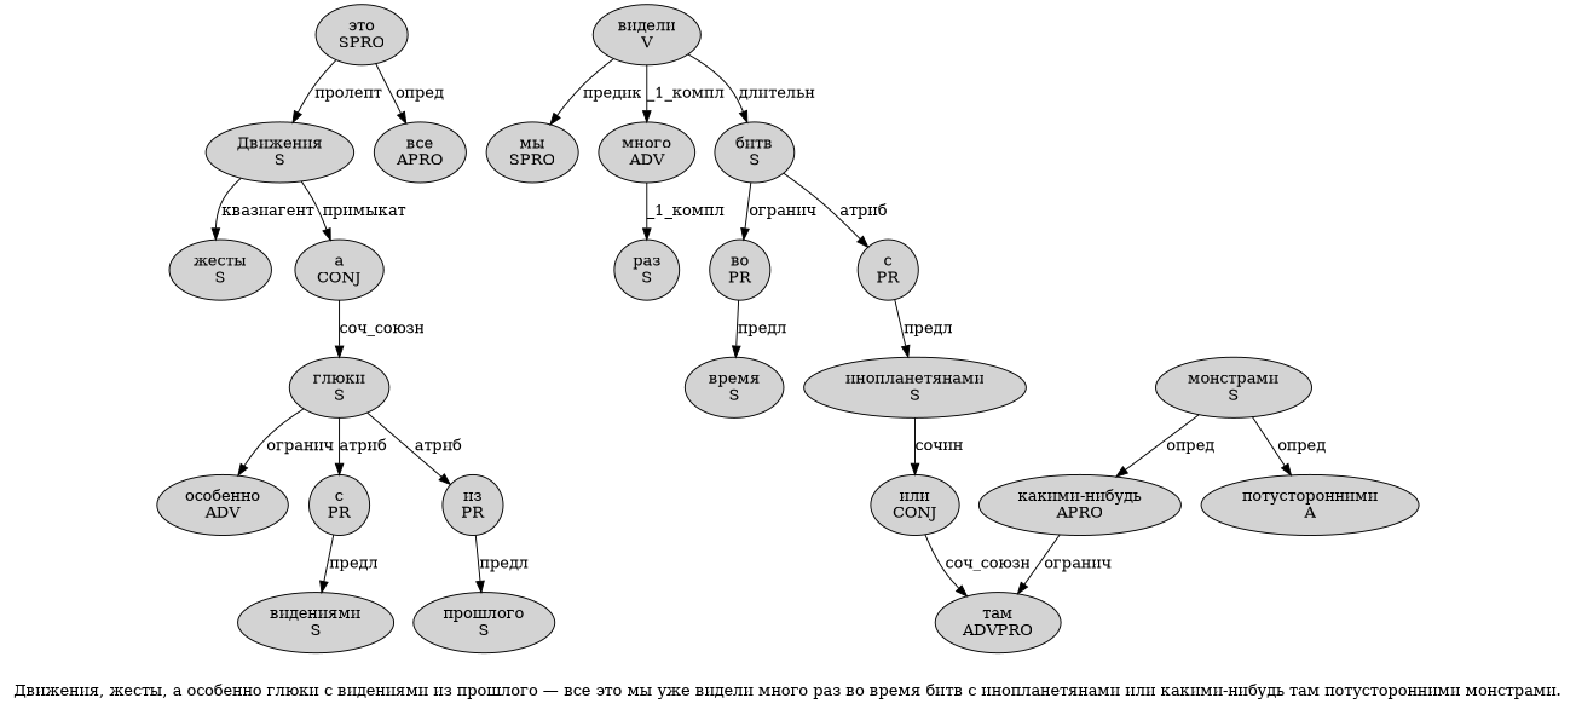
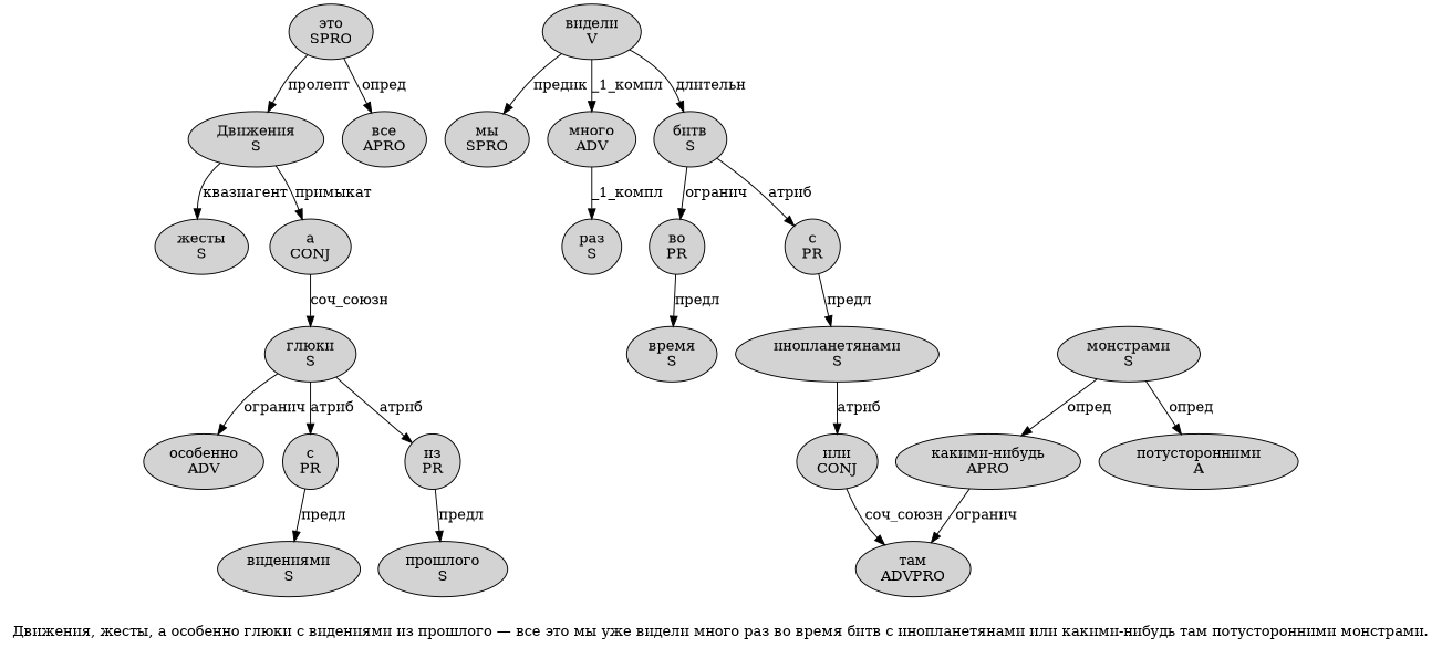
  digraph {
    label="Движения, жесты, а особенно глюки с видениями из прошлого — все это мы уже видели много раз во время битв с инопланетянами или какими-нибудь там потусторонними монстрами."
    node [fillcolor=lightgray penwidth=1 shape=ellipse style=filled]
    n1 [label="Движения\nS"]
    n2 [label="жесты\nS"]
    n3 [label="а\nCONJ"]
    n4 [label="глюки\nS"]
    n5 [label="особенно\nADV"]
    n6 [label="с\nPR"]
    n7 [label="из\nPR"]
    n8 [label="видениями\nS"]
    n9 [label="прошлого\nS"]
    n10 [label="все\nAPRO"]
    n11 [label="это\nSPRO"]
    n12 [label="мы\nSPRO"]
    n13 [label="видели\nV"]
    n14 [label="много\nADV"]
    n15 [label="битв\nS"]
    n16 [label="раз\nS"]
    n17 [label="во\nPR"]
    n18 [label="с\nPR"]
    n19 [label="время\nS"]
    n20 [label="инопланетянами\nS"]
    n21 [label="или\nCONJ"]
    n22 [label="там\nADVPRO"]
    n23 [label="монстрами\nS"]
    n24 [label="какими-нибудь\nAPRO"]
    n25 [label="потусторонними\nA"]
    n1 -> n2 [label="квазиагент"]
    n1 -> n3 [label="примыкат"]
    n3 -> n4 [label="соч_союзн"]
    n4 -> n5 [label="огранич"]
    n4 -> n6 [label="атриб"]
    n4 -> n7 [label="атриб"]
    n6 -> n8 [label="предл"]
    n7 -> n9 [label="предл"]
    n11 -> n1 [label="пролепт"]
    n11 -> n10 [label="опред"]
    n13 -> n12 [label="предик"]
    n13 -> n14 [label="_1_компл"]
    n13 -> n15 [label="длительн"]
    n14 -> n16 [label="_1_компл"]
    n15 -> n17 [label="огранич"]
    n15 -> n18 [label="атриб"]
    n17 -> n19 [label="предл"]
    n18 -> n20 [label="предл"]
-   n20 -> n21 [label="сочин"]
+   n20 -> n21 [label="атриб"]
    n21 -> n22 [label="соч_союзн"]
    n23 -> n24 [label="опред"]
    n23 -> n25 [label="опред"]
    n24 -> n22 [label="огранич"]
  }
